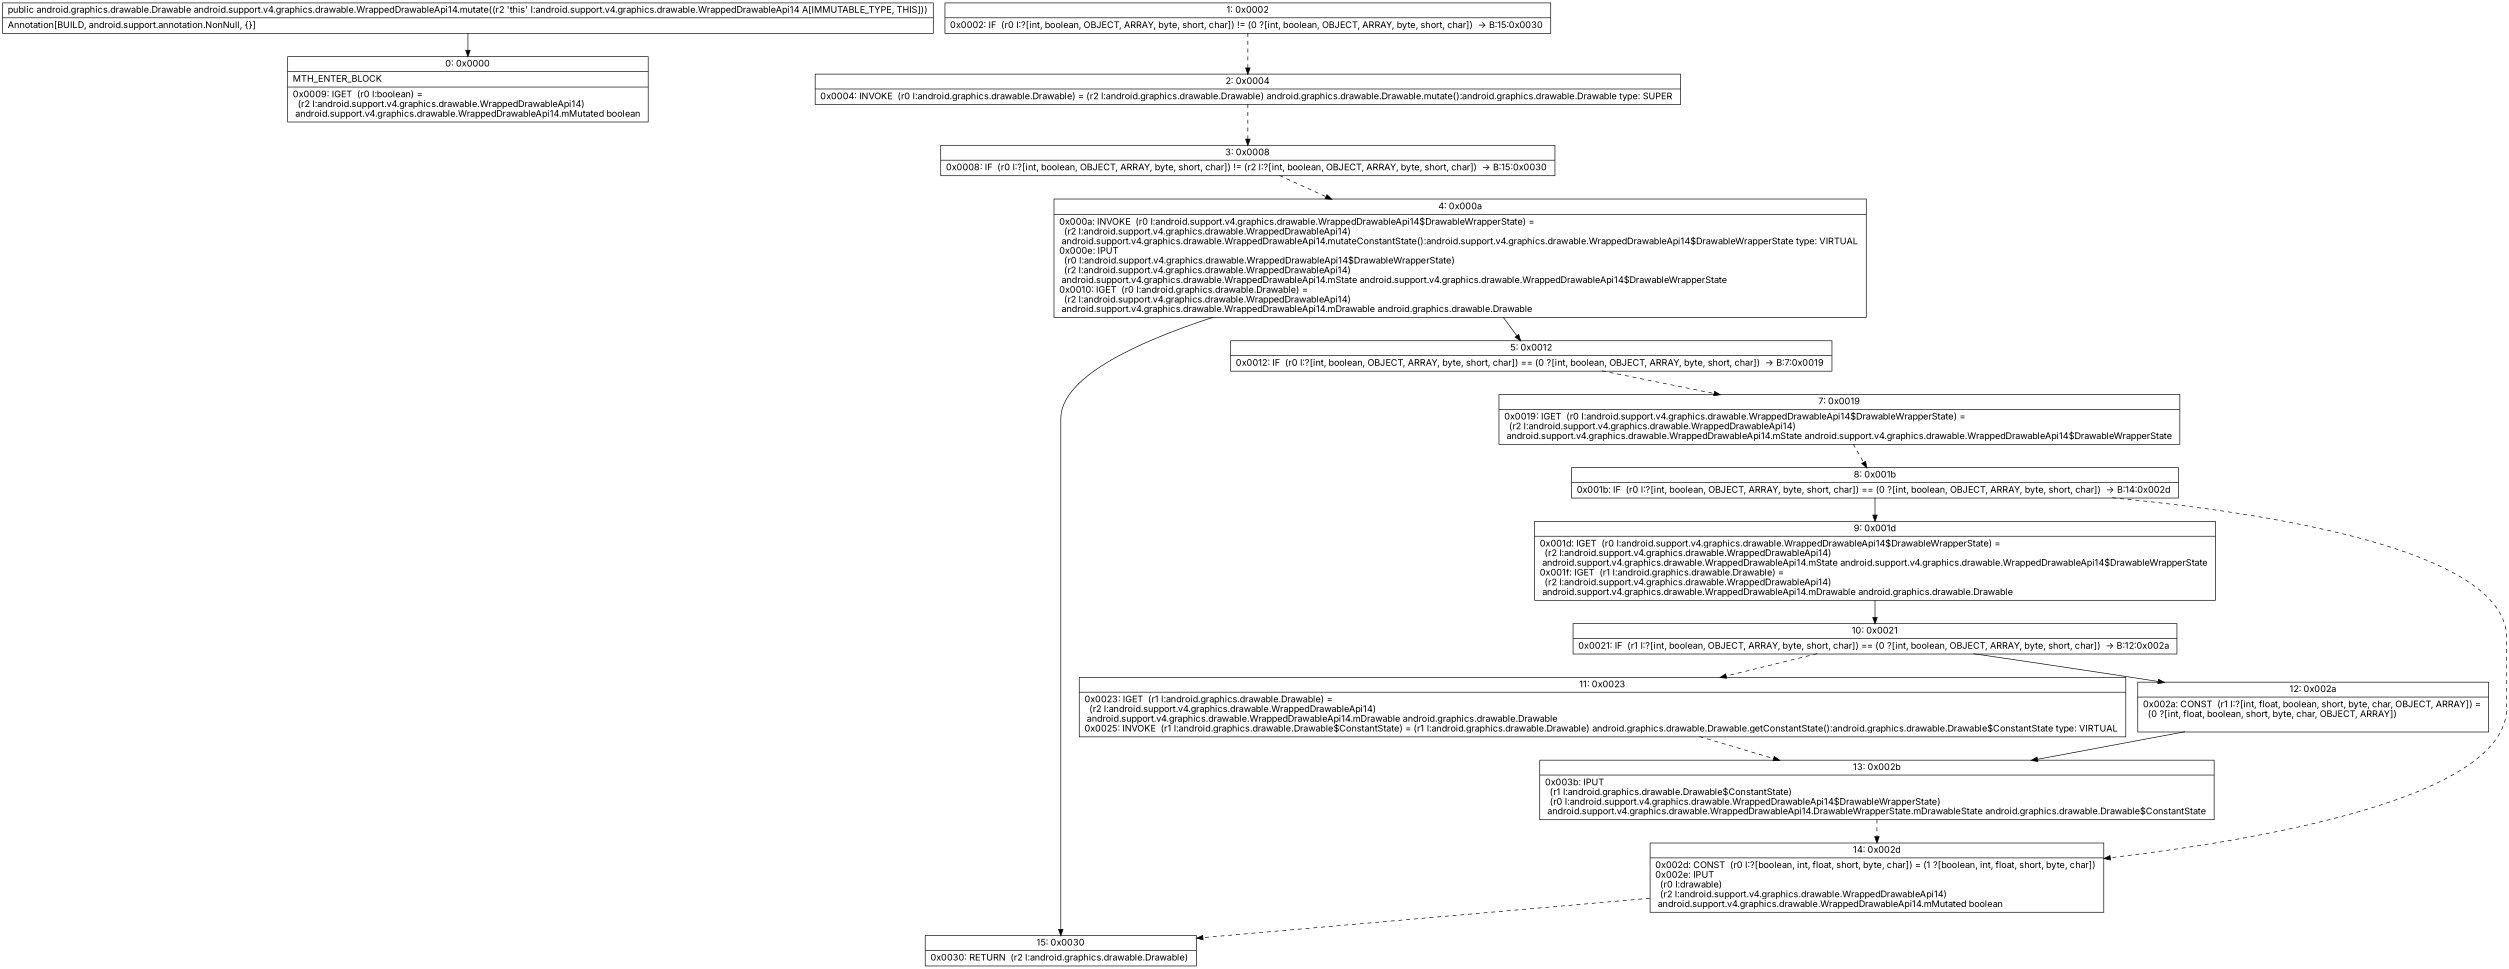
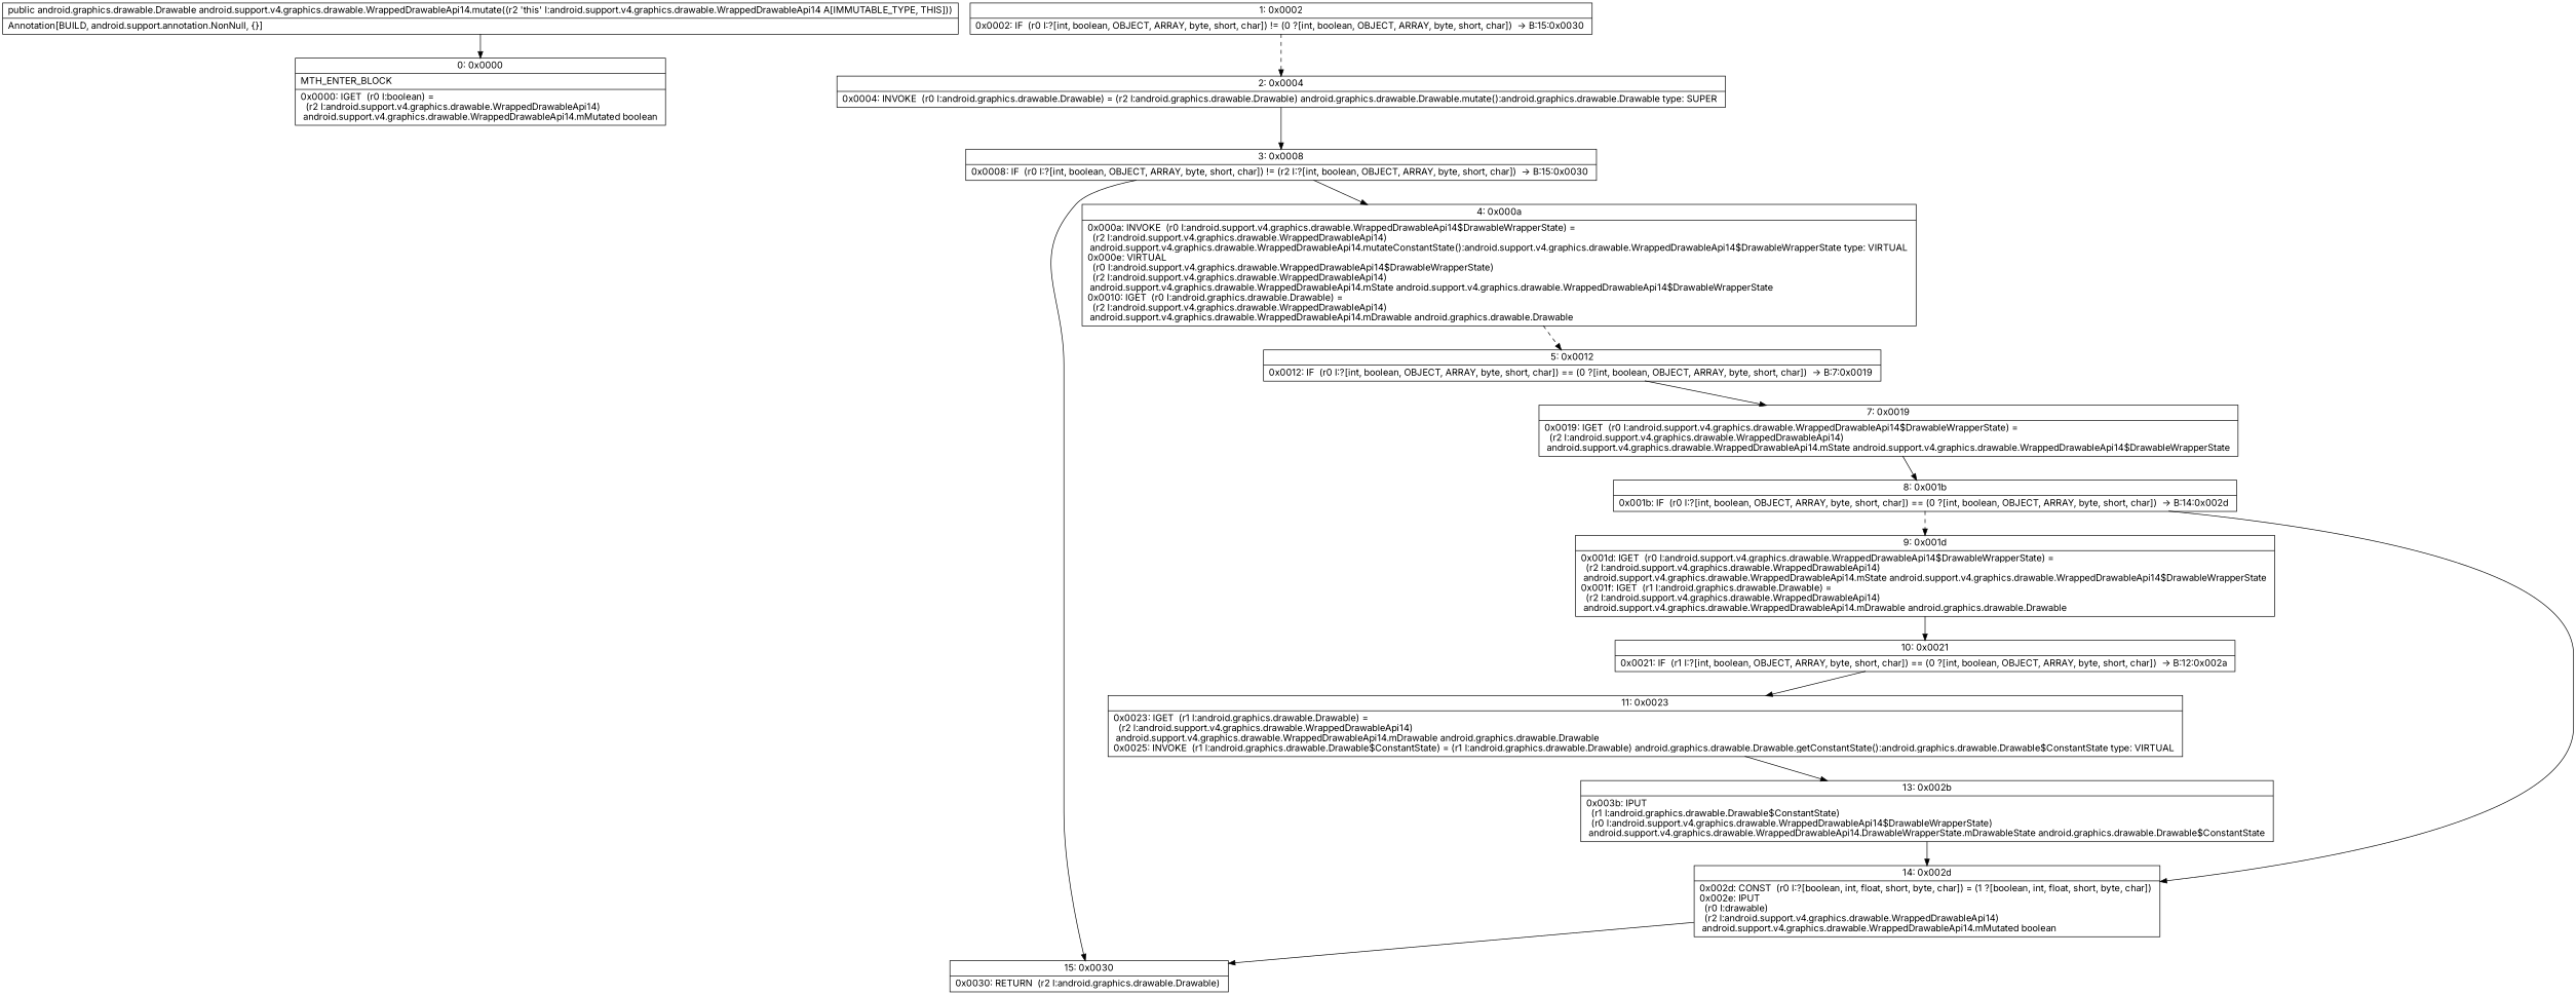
  digraph {
    fontname=Inter
    node [fontname=Inter shape=record]
    edge [fontname=Inter]
-   n1 [label="{0\:\ 0x0000|MTH_ENTER_BLOCK\l|0x0009: IGET  (r0 I:boolean) = \l  (r2 I:android.support.v4.graphics.drawable.WrappedDrawableApi14)\l android.support.v4.graphics.drawable.WrappedDrawableApi14.mMutated boolean \l}"]
+   n1 [label="{0\:\ 0x0000|MTH_ENTER_BLOCK\l|0x0000: IGET  (r0 I:boolean) = \l  (r2 I:android.support.v4.graphics.drawable.WrappedDrawableApi14)\l android.support.v4.graphics.drawable.WrappedDrawableApi14.mMutated boolean \l}"]
    n2 [label="{1\:\ 0x0002|0x0002: IF  (r0 I:?[int, boolean, OBJECT, ARRAY, byte, short, char]) != (0 ?[int, boolean, OBJECT, ARRAY, byte, short, char])  \-\> B:15:0x0030 \l}"]
    n3 [label="{2\:\ 0x0004|0x0004: INVOKE  (r0 I:android.graphics.drawable.Drawable) = (r2 I:android.graphics.drawable.Drawable) android.graphics.drawable.Drawable.mutate():android.graphics.drawable.Drawable type: SUPER \l}"]
    n4 [label="{3\:\ 0x0008|0x0008: IF  (r0 I:?[int, boolean, OBJECT, ARRAY, byte, short, char]) != (r2 I:?[int, boolean, OBJECT, ARRAY, byte, short, char])  \-\> B:15:0x0030 \l}"]
    n5 [label="{15\:\ 0x0030|0x0030: RETURN  (r2 I:android.graphics.drawable.Drawable) \l}"]
-   n6 [label="{4\:\ 0x000a|0x000a: INVOKE  (r0 I:android.support.v4.graphics.drawable.WrappedDrawableApi14$DrawableWrapperState) = \l  (r2 I:android.support.v4.graphics.drawable.WrappedDrawableApi14)\l android.support.v4.graphics.drawable.WrappedDrawableApi14.mutateConstantState():android.support.v4.graphics.drawable.WrappedDrawableApi14$DrawableWrapperState type: VIRTUAL \l0x000e: IPUT  \l  (r0 I:android.support.v4.graphics.drawable.WrappedDrawableApi14$DrawableWrapperState)\l  (r2 I:android.support.v4.graphics.drawable.WrappedDrawableApi14)\l android.support.v4.graphics.drawable.WrappedDrawableApi14.mState android.support.v4.graphics.drawable.WrappedDrawableApi14$DrawableWrapperState \l0x0010: IGET  (r0 I:android.graphics.drawable.Drawable) = \l  (r2 I:android.support.v4.graphics.drawable.WrappedDrawableApi14)\l android.support.v4.graphics.drawable.WrappedDrawableApi14.mDrawable android.graphics.drawable.Drawable \l}"]
+   n6 [label="{4\:\ 0x000a|0x000a: INVOKE  (r0 I:android.support.v4.graphics.drawable.WrappedDrawableApi14$DrawableWrapperState) = \l  (r2 I:android.support.v4.graphics.drawable.WrappedDrawableApi14)\l android.support.v4.graphics.drawable.WrappedDrawableApi14.mutateConstantState():android.support.v4.graphics.drawable.WrappedDrawableApi14$DrawableWrapperState type: VIRTUAL \l0x000e: VIRTUAL  \l  (r0 I:android.support.v4.graphics.drawable.WrappedDrawableApi14$DrawableWrapperState)\l  (r2 I:android.support.v4.graphics.drawable.WrappedDrawableApi14)\l android.support.v4.graphics.drawable.WrappedDrawableApi14.mState android.support.v4.graphics.drawable.WrappedDrawableApi14$DrawableWrapperState \l0x0010: IGET  (r0 I:android.graphics.drawable.Drawable) = \l  (r2 I:android.support.v4.graphics.drawable.WrappedDrawableApi14)\l android.support.v4.graphics.drawable.WrappedDrawableApi14.mDrawable android.graphics.drawable.Drawable \l}"]
    n7 [label="{5\:\ 0x0012|0x0012: IF  (r0 I:?[int, boolean, OBJECT, ARRAY, byte, short, char]) == (0 ?[int, boolean, OBJECT, ARRAY, byte, short, char])  \-\> B:7:0x0019 \l}"]
    n8 [label="{7\:\ 0x0019|0x0019: IGET  (r0 I:android.support.v4.graphics.drawable.WrappedDrawableApi14$DrawableWrapperState) = \l  (r2 I:android.support.v4.graphics.drawable.WrappedDrawableApi14)\l android.support.v4.graphics.drawable.WrappedDrawableApi14.mState android.support.v4.graphics.drawable.WrappedDrawableApi14$DrawableWrapperState \l}"]
    n9 [label="{8\:\ 0x001b|0x001b: IF  (r0 I:?[int, boolean, OBJECT, ARRAY, byte, short, char]) == (0 ?[int, boolean, OBJECT, ARRAY, byte, short, char])  \-\> B:14:0x002d \l}"]
    n10 [label="{9\:\ 0x001d|0x001d: IGET  (r0 I:android.support.v4.graphics.drawable.WrappedDrawableApi14$DrawableWrapperState) = \l  (r2 I:android.support.v4.graphics.drawable.WrappedDrawableApi14)\l android.support.v4.graphics.drawable.WrappedDrawableApi14.mState android.support.v4.graphics.drawable.WrappedDrawableApi14$DrawableWrapperState \l0x001f: IGET  (r1 I:android.graphics.drawable.Drawable) = \l  (r2 I:android.support.v4.graphics.drawable.WrappedDrawableApi14)\l android.support.v4.graphics.drawable.WrappedDrawableApi14.mDrawable android.graphics.drawable.Drawable \l}"]
    n11 [label="{14\:\ 0x002d|0x002d: CONST  (r0 I:?[boolean, int, float, short, byte, char]) = (1 ?[boolean, int, float, short, byte, char]) \l0x002e: IPUT  \l  (r0 I:drawable)\l  (r2 I:android.support.v4.graphics.drawable.WrappedDrawableApi14)\l android.support.v4.graphics.drawable.WrappedDrawableApi14.mMutated boolean \l}"]
    n12 [label="{10\:\ 0x0021|0x0021: IF  (r1 I:?[int, boolean, OBJECT, ARRAY, byte, short, char]) == (0 ?[int, boolean, OBJECT, ARRAY, byte, short, char])  \-\> B:12:0x002a \l}"]
    n13 [label="{11\:\ 0x0023|0x0023: IGET  (r1 I:android.graphics.drawable.Drawable) = \l  (r2 I:android.support.v4.graphics.drawable.WrappedDrawableApi14)\l android.support.v4.graphics.drawable.WrappedDrawableApi14.mDrawable android.graphics.drawable.Drawable \l0x0025: INVOKE  (r1 I:android.graphics.drawable.Drawable$ConstantState) = (r1 I:android.graphics.drawable.Drawable) android.graphics.drawable.Drawable.getConstantState():android.graphics.drawable.Drawable$ConstantState type: VIRTUAL \l}"]
-   n14 [label="{12\:\ 0x002a|0x002a: CONST  (r1 I:?[int, float, boolean, short, byte, char, OBJECT, ARRAY]) = \l  (0 ?[int, float, boolean, short, byte, char, OBJECT, ARRAY])\l \l}"]
    n15 [label="{13\:\ 0x002b|0x003b: IPUT  \l  (r1 I:android.graphics.drawable.Drawable$ConstantState)\l  (r0 I:android.support.v4.graphics.drawable.WrappedDrawableApi14$DrawableWrapperState)\l android.support.v4.graphics.drawable.WrappedDrawableApi14.DrawableWrapperState.mDrawableState android.graphics.drawable.Drawable$ConstantState \l}"]
    n16 [label="{public android.graphics.drawable.Drawable android.support.v4.graphics.drawable.WrappedDrawableApi14.mutate((r2 'this' I:android.support.v4.graphics.drawable.WrappedDrawableApi14 A[IMMUTABLE_TYPE, THIS]))  | Annotation[BUILD, android.support.annotation.NonNull, \{\}]\l}"]
    n2 -> n3 [style=dashed]
-   n3 -> n4 [style=dashed]
-   n6 -> n5
-   n4 -> n6 [style=dashed]
-   n6 -> n7
-   n7 -> n8 [style=dashed]
-   n8 -> n9 [style=dashed]
-   n9 -> n10 [style=solid]
-   n9 -> n11 [style=dashed]
+   n3 -> n4
+   n4 -> n5
+   n4 -> n6 [style=solid]
+   n6 -> n7 [style=dashed]
+   n7 -> n8
+   n8 -> n9
+   n9 -> n10 [style=dashed]
+   n9 -> n11
    n10 -> n12
-   n11 -> n5 [style=dashed]
-   n12 -> n13 [style=dashed]
-   n12 -> n14
-   n13 -> n15 [style=dashed]
-   n14 -> n15
-   n15 -> n11 [style=dashed]
+   n11 -> n5
+   n12 -> n13 [style=solid]
+   n13 -> n15
+   n15 -> n11
    n16 -> n1
  }
